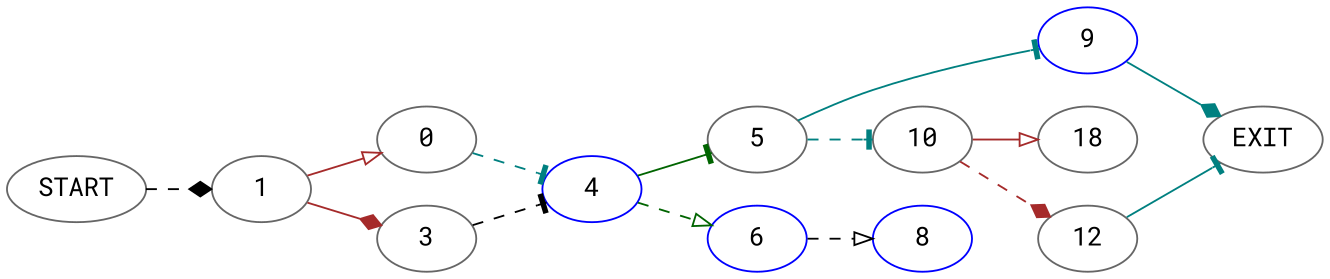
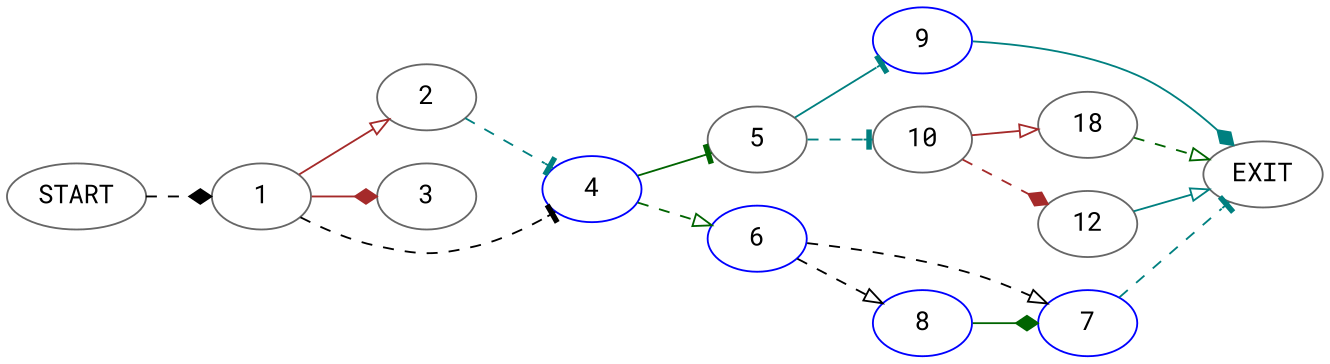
  digraph {
    fontname="Roboto Mono"
    rankdir=LR
    node [color=gray40 fontname="Roboto Mono"]
    edge [arrowhead=tee color=teal fontname="Roboto Mono" style=dashed]
    n1 [label=START]
    1
-   2 [label=0]
+   2
    3
    n5 [label=EXIT]
    4 [color=blue]
    5
    6 [color=blue]
    9 [color=blue]
    10
+   7 [color=blue]
    8 [color=blue]
    n13 [label=18]
    12
    n1 -> 1 [arrowhead=diamond color=black]
    1 -> 2 [arrowhead=onormal color=brown style=solid]
    1 -> 3 [arrowhead=diamond color=brown style=solid]
    2 -> 4
-   3 -> 4 [color=black]
+   1 -> 4 [color=black]
    4 -> 5 [color=darkgreen style=solid]
    4 -> 6 [arrowhead=onormal color=darkgreen]
    5 -> 9 [style=solid]
    5 -> 10
+   6 -> 7 [arrowhead=onormal color=black]
    6 -> 8 [arrowhead=onormal color=black]
    9 -> n5 [arrowhead=diamond style=solid]
    10 -> n13 [arrowhead=onormal color=brown style=solid]
    10 -> 12 [arrowhead=diamond color=brown]
-   12 -> n5 [style=solid]
+   7 -> n5
+   8 -> 7 [arrowhead=diamond color=darkgreen style=solid]
+   n13 -> n5 [arrowhead=onormal color=darkgreen]
+   12 -> n5 [arrowhead=onormal style=solid]
  }
